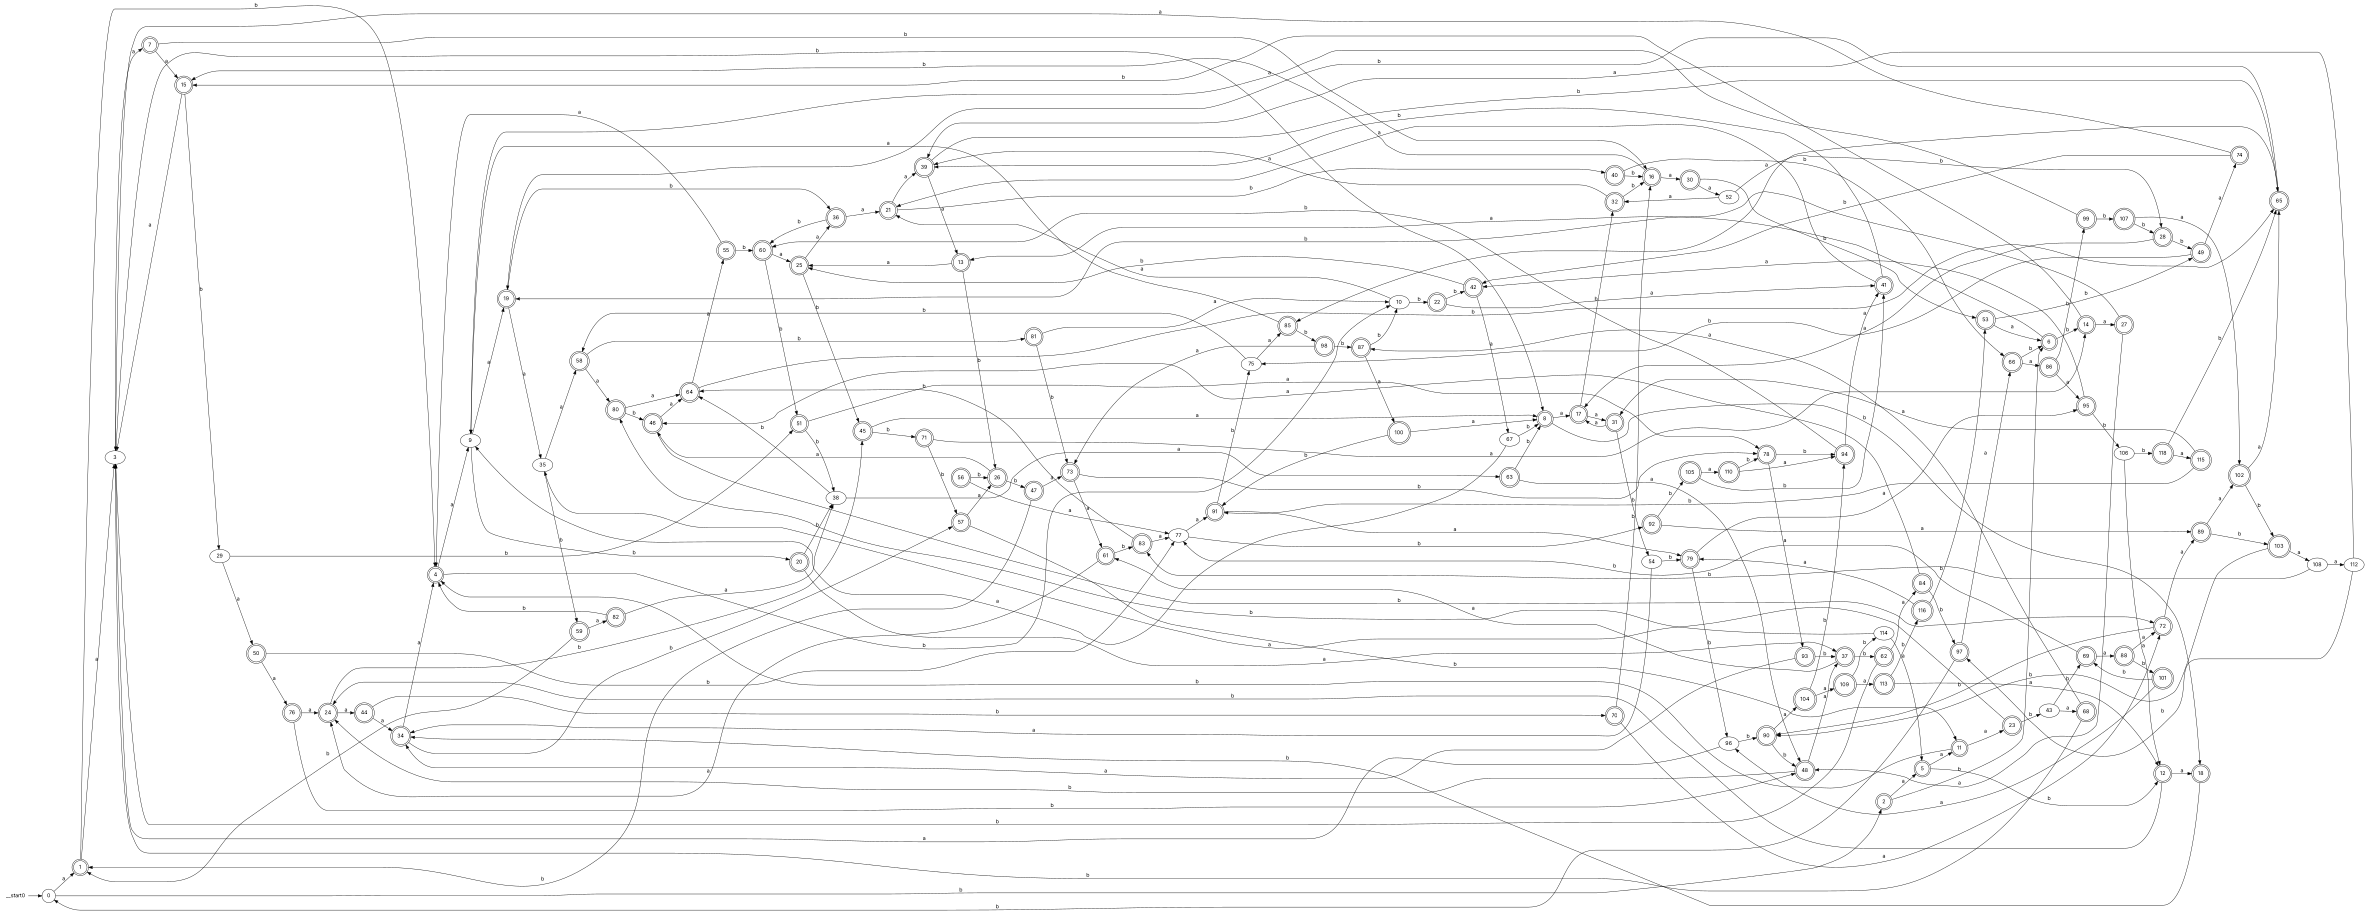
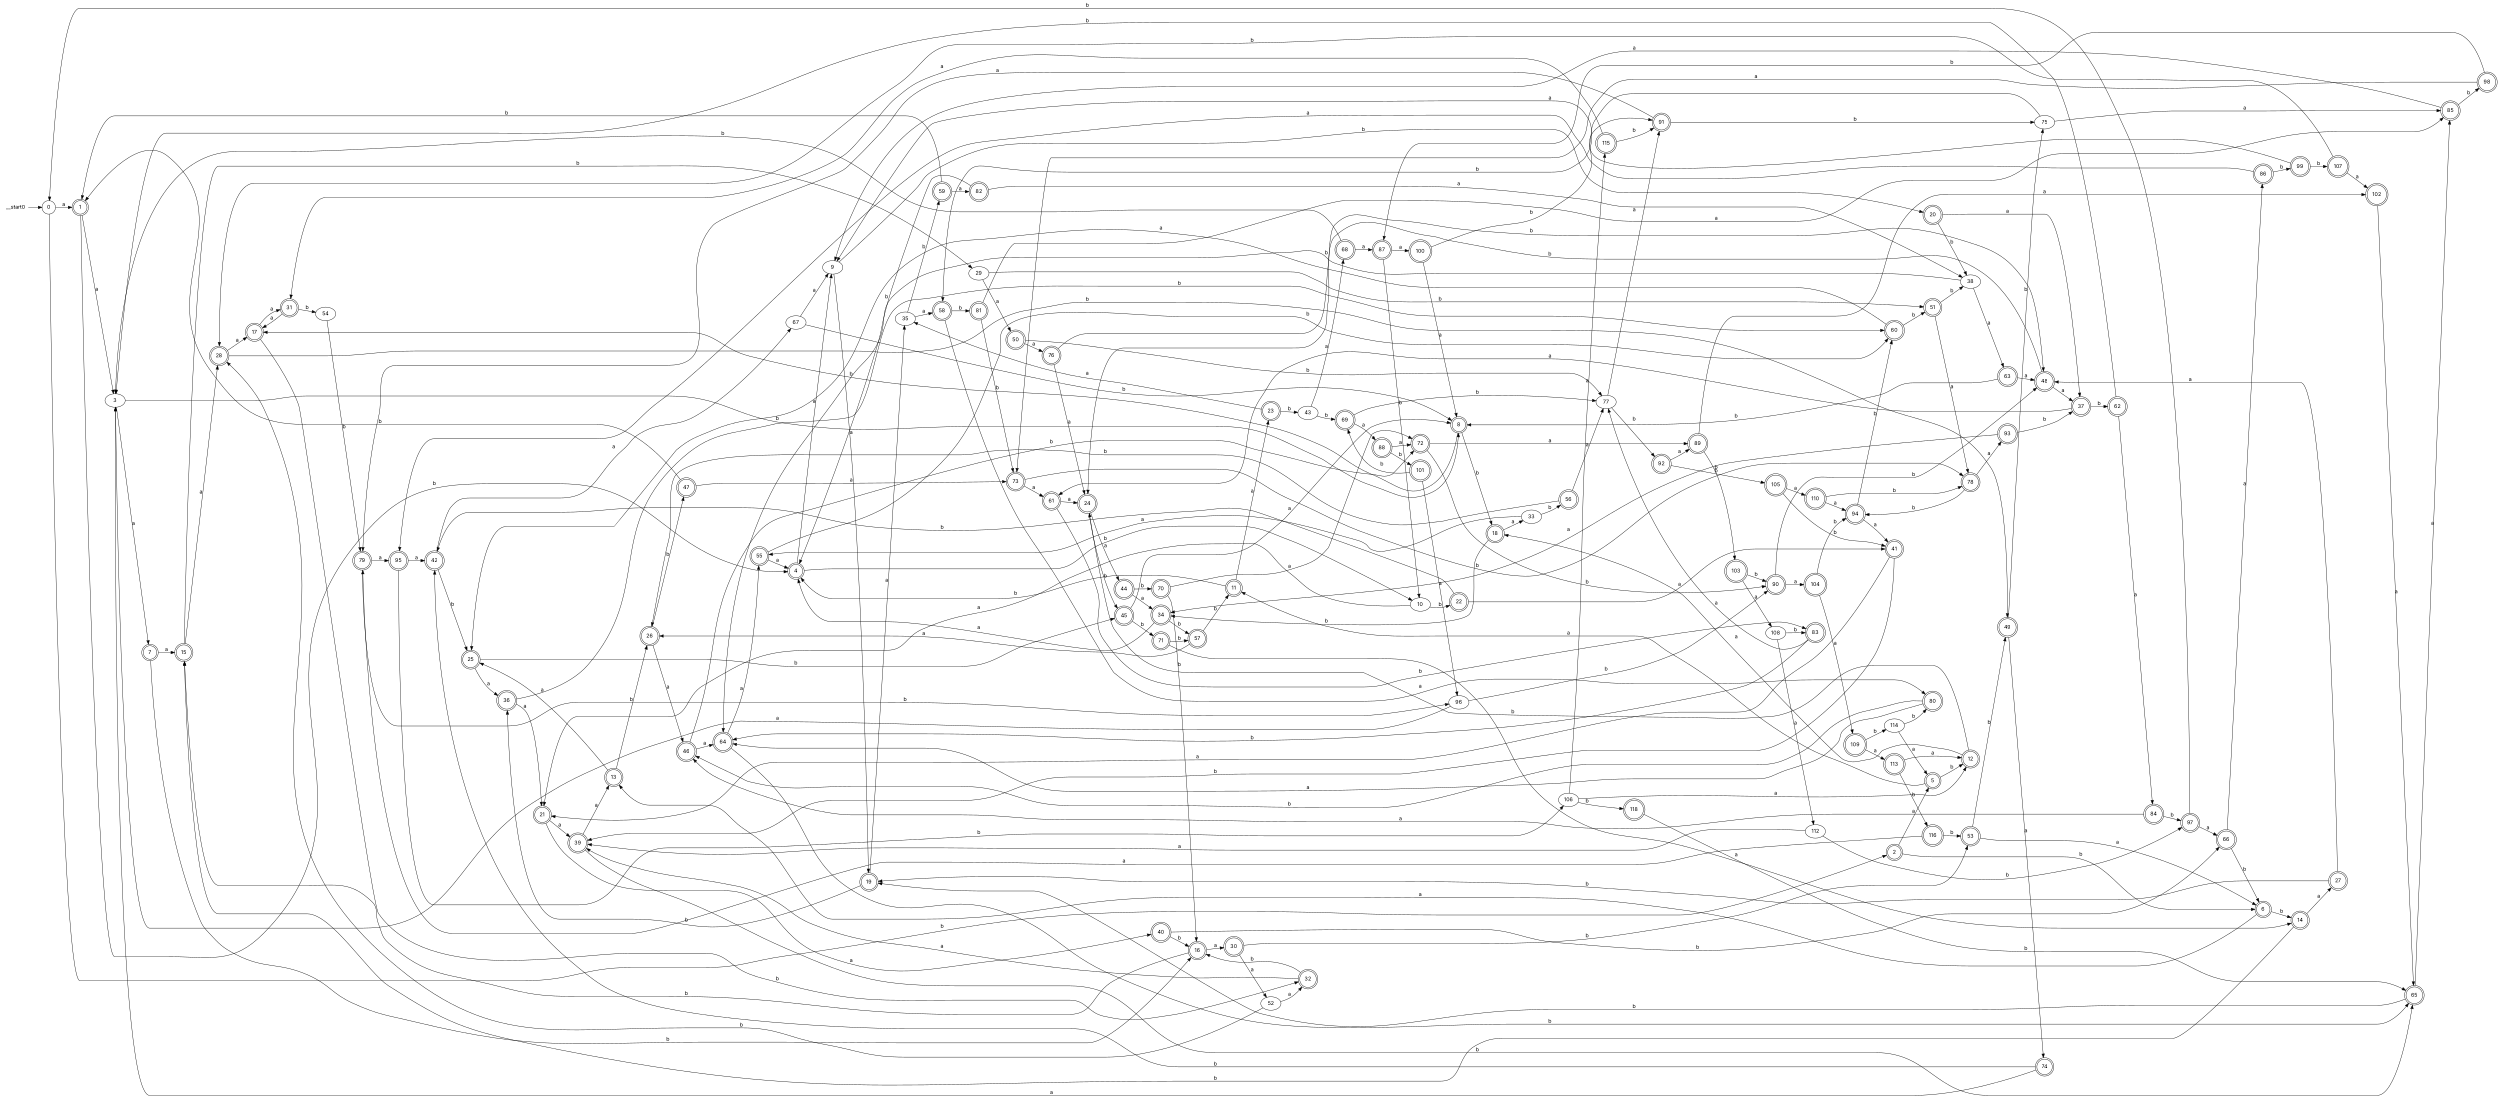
  digraph {
    fontname=Inter
    rankdir=LR
    node [fontname=Inter shape=doublecircle]
    edge [fontname=Inter]
    __start0 [shape=none]
    0 [shape=circle]
    1
    2
    3 [shape=""]
    4
    5
    6
    7
    8
    9 [shape=""]
    10 [shape=""]
    11
    12
    13
    14
    15
    16
    17
    18
    19
    20
    21
    22
    23
    24
    25
    26
    27
    28
    29 [shape=""]
    30
    31
    32
+   33 [shape=""]
    34
    35 [shape=""]
    36
    37
    38 [shape=""]
    39
    40
    41
    42
    43 [shape=""]
    44
    45
    46
    47
    48
    49
    50
    51
    52 [shape=""]
    53
    54 [shape=""]
    55
    56
    57
    58
    59
    60
    61
    62
    63
    64
    65
    66
    67 [shape=""]
    68
    69
    70
    71
    72
    73
    74
    75 [shape=""]
    76
    77 [shape=""]
    78
    79
    80
    81
    82
    83
    84
    85
    86
    87
    88
    89
    90
    91
    92
    93
    94
    95
    96 [shape=""]
    97
    98
    99
    100
    101
    102
    103
    104
    105
    106 [shape=""]
    107
    108 [shape=""]
    109
    110
    n113 [label=118]
    112 [shape=""]
    113
    114 [shape=""]
    115
    116
    __start0 -> 0
    0 -> 1 [label=a]
    0 -> 2 [label=b]
    1 -> 3 [label=a]
    1 -> 4 [label=b]
    2 -> 5 [label=a]
    2 -> 6 [label=b]
    3 -> 7 [label=a]
    3 -> 8 [label=b]
    4 -> 9 [label=a]
    4 -> 10 [label=b]
    5 -> 11 [label=a]
    5 -> 12 [label=b]
    6 -> 13 [label=a]
    6 -> 14 [label=b]
    7 -> 15 [label=a]
    7 -> 16 [label=b]
-   8 -> 17 [label=a]
+   8 -> 17 [label=b]
    8 -> 18 [label=b]
    9 -> 19 [label=a]
    9 -> 20 [label=b]
    10 -> 21 [label=a]
    10 -> 22 [label=b]
    11 -> 4 [label=b]
    11 -> 23 [label=a]
    12 -> 18 [label=a]
    12 -> 24 [label=b]
    13 -> 25 [label=a]
    13 -> 26 [label=b]
    14 -> 15 [label=b]
    14 -> 27 [label=a]
-   15 -> 3 [label=a]
+   15 -> 28 [label=a]
    15 -> 29 [label=b]
    16 -> 15 [label=b]
    16 -> 30 [label=a]
    17 -> 31 [label=a]
    17 -> 32 [label=b]
+   18 -> 33 [label=a]
    18 -> 34 [label=b]
    19 -> 35 [label=a]
    19 -> 36 [label=b]
    20 -> 37 [label=a]
    20 -> 38 [label=b]
    21 -> 39 [label=a]
-   21 -> 40 [label=b]
+   21 -> 40 [label=a]
    22 -> 41 [label=a]
    22 -> 42 [label=b]
    23 -> 35 [label=a]
    23 -> 43 [label=b]
    24 -> 44 [label=a]
    24 -> 45 [label=b]
    25 -> 36 [label=a]
    25 -> 45 [label=b]
    26 -> 46 [label=a]
    26 -> 47 [label=b]
    27 -> 19 [label=b]
    27 -> 48 [label=a]
    28 -> 17 [label=a]
    28 -> 49 [label=b]
    29 -> 50 [label=a]
    29 -> 51 [label=b]
    30 -> 52 [label=a]
    30 -> 53 [label=b]
    31 -> 17 [label=a]
    31 -> 54 [label=b]
    32 -> 16 [label=b]
    32 -> 39 [label=a]
+   33 -> 55 [label=a]
+   33 -> 56 [label=b]
    34 -> 4 [label=a]
    34 -> 57 [label=b]
    35 -> 58 [label=a]
    35 -> 59 [label=b]
    36 -> 21 [label=a]
    36 -> 60 [label=b]
    37 -> 61 [label=a]
    37 -> 62 [label=b]
    38 -> 63 [label=a]
    38 -> 64 [label=b]
    39 -> 13 [label=a]
    39 -> 65 [label=b]
    40 -> 16 [label=b]
    40 -> 66 [label=b]
    41 -> 21 [label=a]
    41 -> 39 [label=b]
    42 -> 25 [label=b]
    42 -> 67 [label=a]
    43 -> 68 [label=a]
    43 -> 69 [label=b]
    44 -> 34 [label=a]
    44 -> 70 [label=b]
    45 -> 8 [label=a]
    45 -> 71 [label=b]
    46 -> 64 [label=a]
    46 -> 72 [label=b]
    47 -> 1 [label=b]
    47 -> 73 [label=a]
    48 -> 24 [label=b]
    48 -> 37 [label=a]
    49 -> 74 [label=a]
    49 -> 75 [label=b]
    50 -> 76 [label=a]
    50 -> 77 [label=b]
    51 -> 38 [label=b]
    51 -> 78 [label=a]
    52 -> 28 [label=b]
    52 -> 32 [label=a]
    53 -> 6 [label=a]
    53 -> 49 [label=b]
-   54 -> 34 [label=a]
    54 -> 79 [label=b]
    55 -> 4 [label=a]
    55 -> 60 [label=b]
    56 -> 26 [label=b]
    56 -> 77 [label=a]
    57 -> 11 [label=b]
    57 -> 26 [label=a]
    58 -> 80 [label=a]
    58 -> 81 [label=b]
    59 -> 1 [label=b]
    59 -> 82 [label=a]
    60 -> 25 [label=a]
    60 -> 51 [label=b]
    61 -> 24 [label=a]
    61 -> 83 [label=b]
    62 -> 3 [label=b]
    62 -> 84 [label=a]
    63 -> 8 [label=b]
    63 -> 48 [label=a]
    64 -> 55 [label=a]
    64 -> 65 [label=b]
    65 -> 19 [label=b]
    65 -> 85 [label=a]
    66 -> 6 [label=b]
    66 -> 86 [label=a]
    67 -> 8 [label=b]
    67 -> 9 [label=a]
    68 -> 3 [label=b]
    68 -> 87 [label=a]
    69 -> 77 [label=b]
    69 -> 88 [label=a]
    70 -> 16 [label=b]
    70 -> 72 [label=a]
    71 -> 14 [label=a]
    71 -> 57 [label=b]
    72 -> 89 [label=a]
    72 -> 90 [label=b]
    73 -> 61 [label=a]
    73 -> 78 [label=b]
    74 -> 3 [label=a]
    74 -> 42 [label=b]
    75 -> 58 [label=b]
    75 -> 85 [label=a]
    76 -> 24 [label=a]
    76 -> 48 [label=b]
    77 -> 91 [label=a]
    77 -> 92 [label=b]
    78 -> 93 [label=a]
    78 -> 94 [label=b]
    79 -> 95 [label=a]
    79 -> 96 [label=b]
    80 -> 46 [label=b]
    80 -> 64 [label=a]
-   81 -> 10 [label=a]
+   81 -> 85 [label=a]
    81 -> 73 [label=b]
    82 -> 4 [label=b]
    82 -> 38 [label=a]
    83 -> 64 [label=b]
    83 -> 77 [label=a]
    84 -> 46 [label=a]
    84 -> 97 [label=b]
    85 -> 9 [label=a]
    85 -> 98 [label=b]
    86 -> 95 [label=a]
    86 -> 99 [label=b]
    87 -> 10 [label=b]
    87 -> 100 [label=a]
    88 -> 72 [label=a]
    88 -> 101 [label=b]
    89 -> 102 [label=a]
    89 -> 103 [label=b]
    90 -> 48 [label=b]
    90 -> 104 [label=a]
    91 -> 75 [label=b]
    91 -> 79 [label=a]
    92 -> 89 [label=a]
    92 -> 105 [label=b]
    93 -> 34 [label=a]
    93 -> 37 [label=b]
    94 -> 41 [label=a]
    94 -> 60 [label=b]
    95 -> 42 [label=a]
    95 -> 106 [label=b]
    96 -> 3 [label=a]
    96 -> 90 [label=b]
    97 -> 0 [label=b]
    97 -> 66 [label=a]
    98 -> 73 [label=a]
    98 -> 87 [label=b]
    99 -> 9 [label=a]
    99 -> 107 [label=b]
    100 -> 8 [label=a]
    100 -> 91 [label=b]
    101 -> 69 [label=b]
    101 -> 96 [label=a]
    102 -> 65 [label=a]
-   102 -> 103 [label=b]
    103 -> 90 [label=b]
    103 -> 108 [label=a]
    104 -> 94 [label=b]
    104 -> 109 [label=a]
    105 -> 41 [label=b]
    105 -> 110 [label=a]
    106 -> 12 [label=a]
    106 -> n113 [label=b]
    107 -> 28 [label=b]
    107 -> 102 [label=a]
    108 -> 83 [label=b]
    108 -> 112 [label=a]
    109 -> 113 [label=a]
    109 -> 114 [label=b]
    110 -> 78 [label=b]
    110 -> 94 [label=a]
    n113 -> 65 [label=b]
-   n113 -> 115 [label=a]
+   106 -> 115 [label=a]
    112 -> 39 [label=a]
    112 -> 97 [label=b]
    113 -> 12 [label=a]
    113 -> 116 [label=b]
    114 -> 5 [label=a]
    114 -> 80 [label=b]
    115 -> 31 [label=a]
    115 -> 91 [label=b]
    116 -> 53 [label=b]
    116 -> 79 [label=a]
  }
